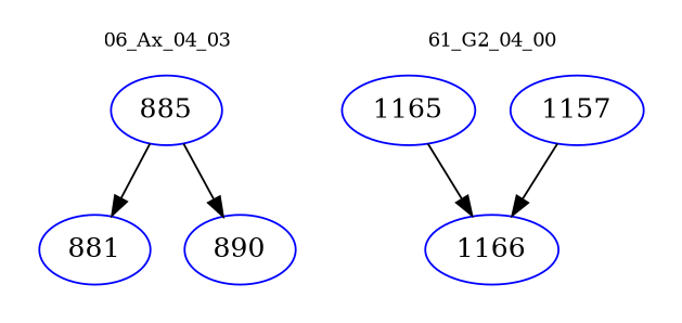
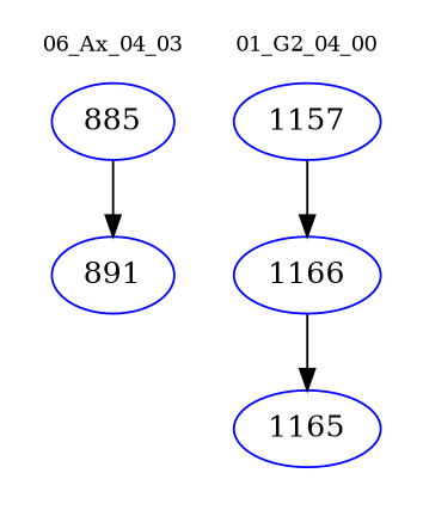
  digraph {
    node [color=blue]
    edge [color=black]
    n1 [label=885]
-   n2 [label=881]
-   n3 [label=890]
+   n3 [label=891]
    n4 [label=1166]
    n5 [label=1157]
    n6 [label=1165]
    subgraph cluster_1 {
      color=white
      fontsize=10
      label="06_Ax_04_03"
      n1
-     n2
      n3
    }
    subgraph cluster_2 {
      color=white
      fontsize=10
-     label="61_G2_04_00"
+     label="01_G2_04_00"
      n4
      n5
      n6
    }
-   n1 -> n2
    n1 -> n3
-   n6 -> n4
+   n4 -> n6
    n5 -> n4
  }
